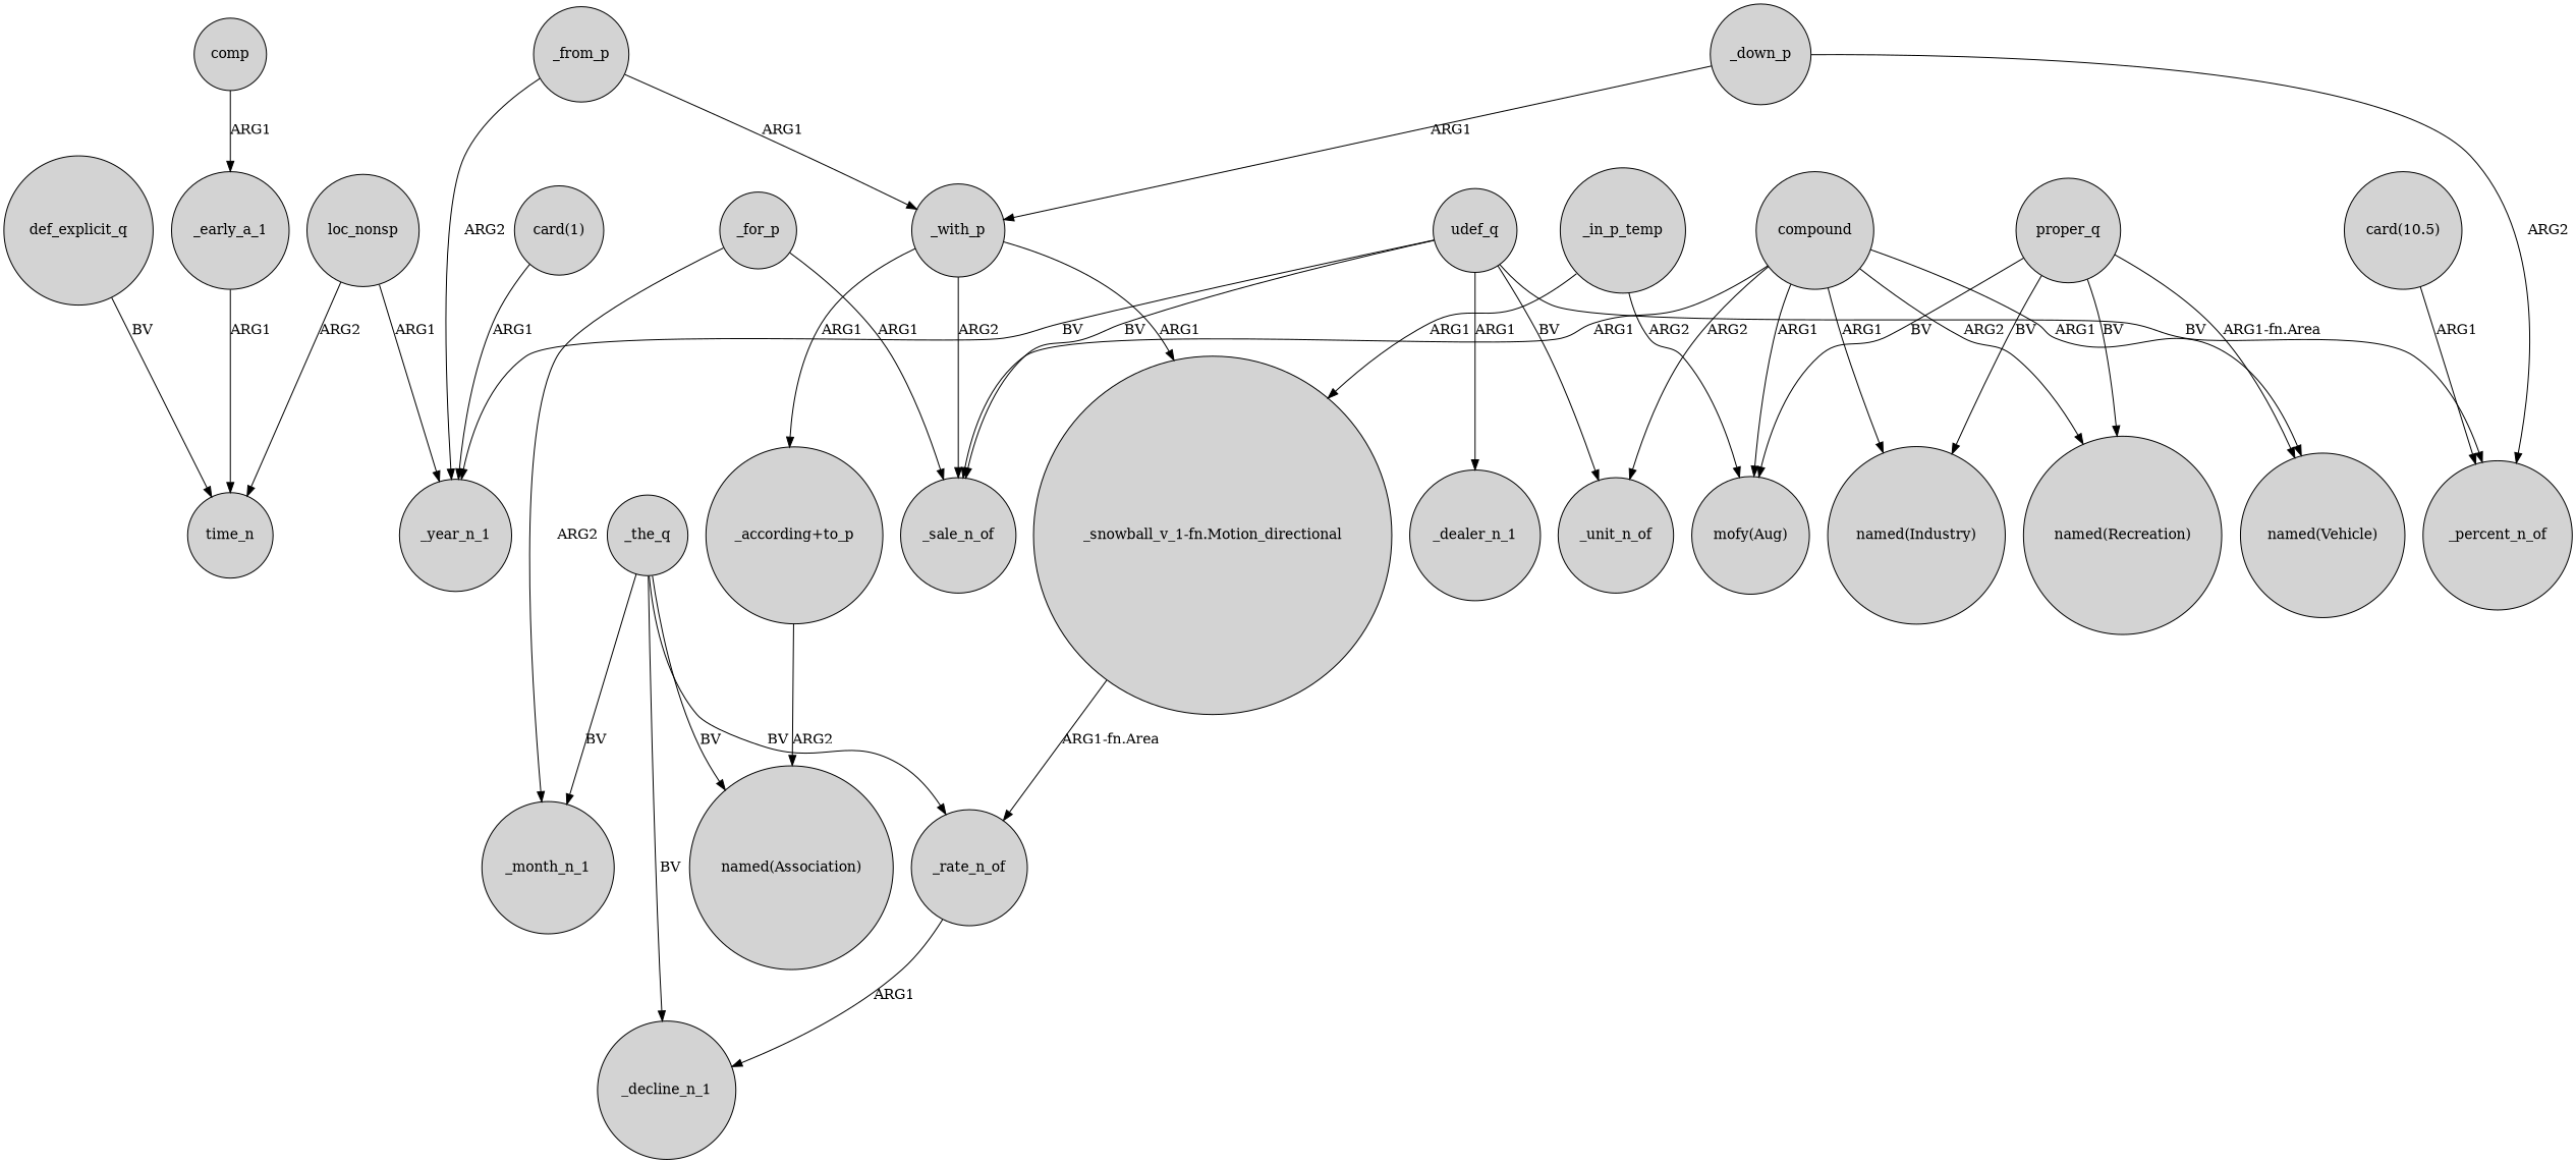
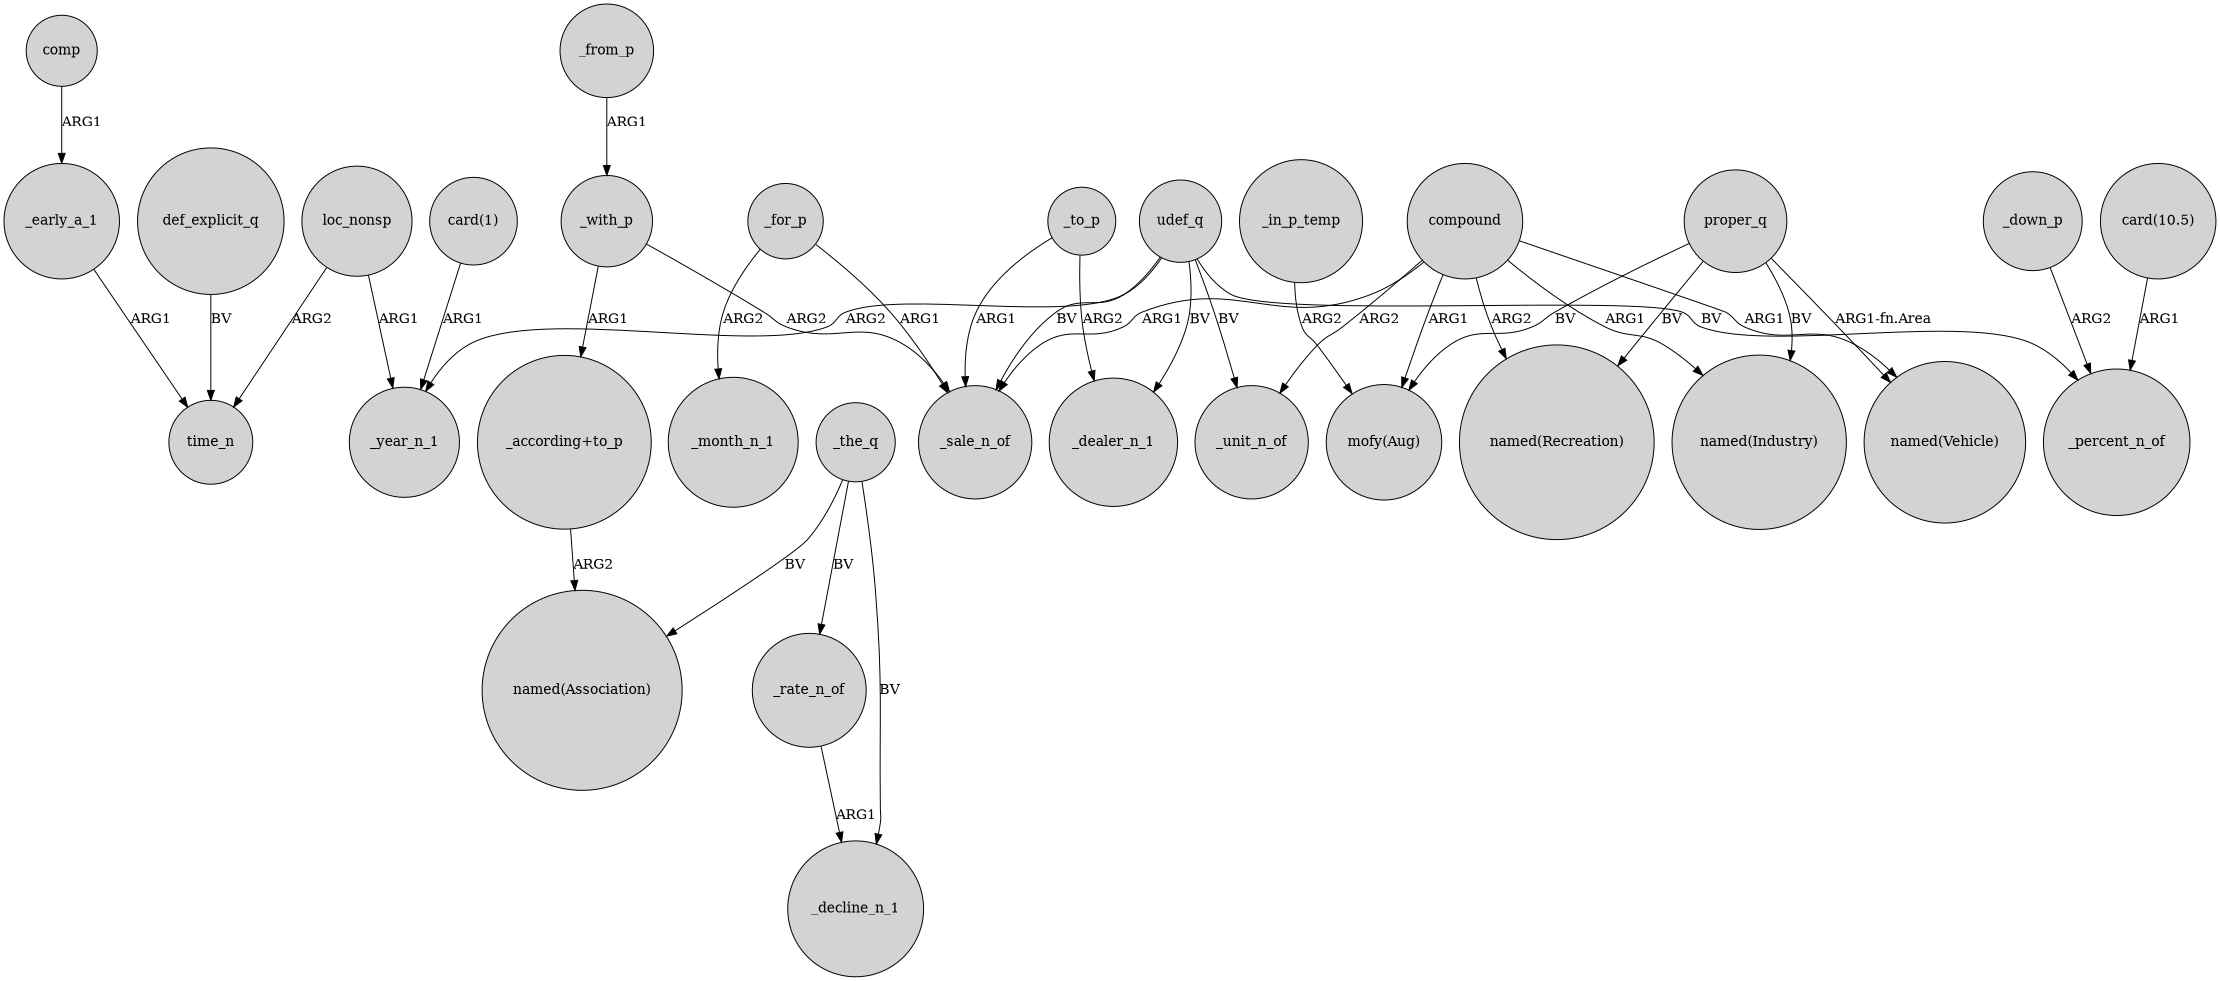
  digraph {
    node [shape=circle style=filled]
    _early_a_1
    time_n
    _in_p_temp
    "mofy(Aug)"
-   "_snowball_v_1-fn.Motion_directional"
    _rate_n_of
    proper_q
    "named(Vehicle)"
    "named(Industry)"
    "named(Recreation)"
    _from_p
    _with_p
    _year_n_1
    _sale_n_of
    "_according+to_p"
    _decline_n_1
    _for_p
    _month_n_1
    udef_q
    _unit_n_of
    _dealer_n_1
    _percent_n_of
+   _to_p
    "card(1)"
    _the_q
    "named(Association)"
    loc_nonsp
    compound
    comp
    "card(10.5)"
    def_explicit_q
    _down_p
    _early_a_1 -> time_n [label=ARG1]
    _in_p_temp -> "mofy(Aug)" [label=ARG2]
-   _in_p_temp -> "_snowball_v_1-fn.Motion_directional" [label=ARG1]
-   "_snowball_v_1-fn.Motion_directional" -> _rate_n_of [label="ARG1-fn.Area"]
    _rate_n_of -> _decline_n_1 [label=ARG1]
    proper_q -> "mofy(Aug)" [label=BV]
    proper_q -> "named(Vehicle)" [label="ARG1-fn.Area"]
    proper_q -> "named(Industry)" [label=BV]
    proper_q -> "named(Recreation)" [label=BV]
    _from_p -> _with_p [label=ARG1]
-   _from_p -> _year_n_1 [label=ARG2]
-   _with_p -> "_snowball_v_1-fn.Motion_directional" [label=ARG1]
    _with_p -> _sale_n_of [label=ARG2]
    _with_p -> "_according+to_p" [label=ARG1]
    "_according+to_p" -> "named(Association)" [label=ARG2]
    _for_p -> _sale_n_of [label=ARG1]
    _for_p -> _month_n_1 [label=ARG2]
-   udef_q -> _year_n_1 [label=BV]
+   udef_q -> _year_n_1 [label=ARG2]
    udef_q -> _sale_n_of [label=BV]
    udef_q -> _unit_n_of [label=BV]
-   udef_q -> _dealer_n_1 [label=ARG1]
+   udef_q -> _dealer_n_1 [label=BV]
    udef_q -> _percent_n_of [label=BV]
+   _to_p -> _sale_n_of [label=ARG1]
+   _to_p -> _dealer_n_1 [label=ARG2]
    "card(1)" -> _year_n_1 [label=ARG1]
    _the_q -> _rate_n_of [label=BV]
    _the_q -> _decline_n_1 [label=BV]
-   _the_q -> _month_n_1 [label=BV]
    _the_q -> "named(Association)" [label=BV]
    loc_nonsp -> time_n [label=ARG2]
    loc_nonsp -> _year_n_1 [label=ARG1]
    compound -> "mofy(Aug)" [label=ARG1]
    compound -> "named(Vehicle)" [label=ARG1]
    compound -> "named(Industry)" [label=ARG1]
    compound -> "named(Recreation)" [label=ARG2]
    compound -> _sale_n_of [label=ARG1]
    compound -> _unit_n_of [label=ARG2]
    comp -> _early_a_1 [label=ARG1]
    "card(10.5)" -> _percent_n_of [label=ARG1]
    def_explicit_q -> time_n [label=BV]
-   _down_p -> _with_p [label=ARG1]
    _down_p -> _percent_n_of [label=ARG2]
  }
